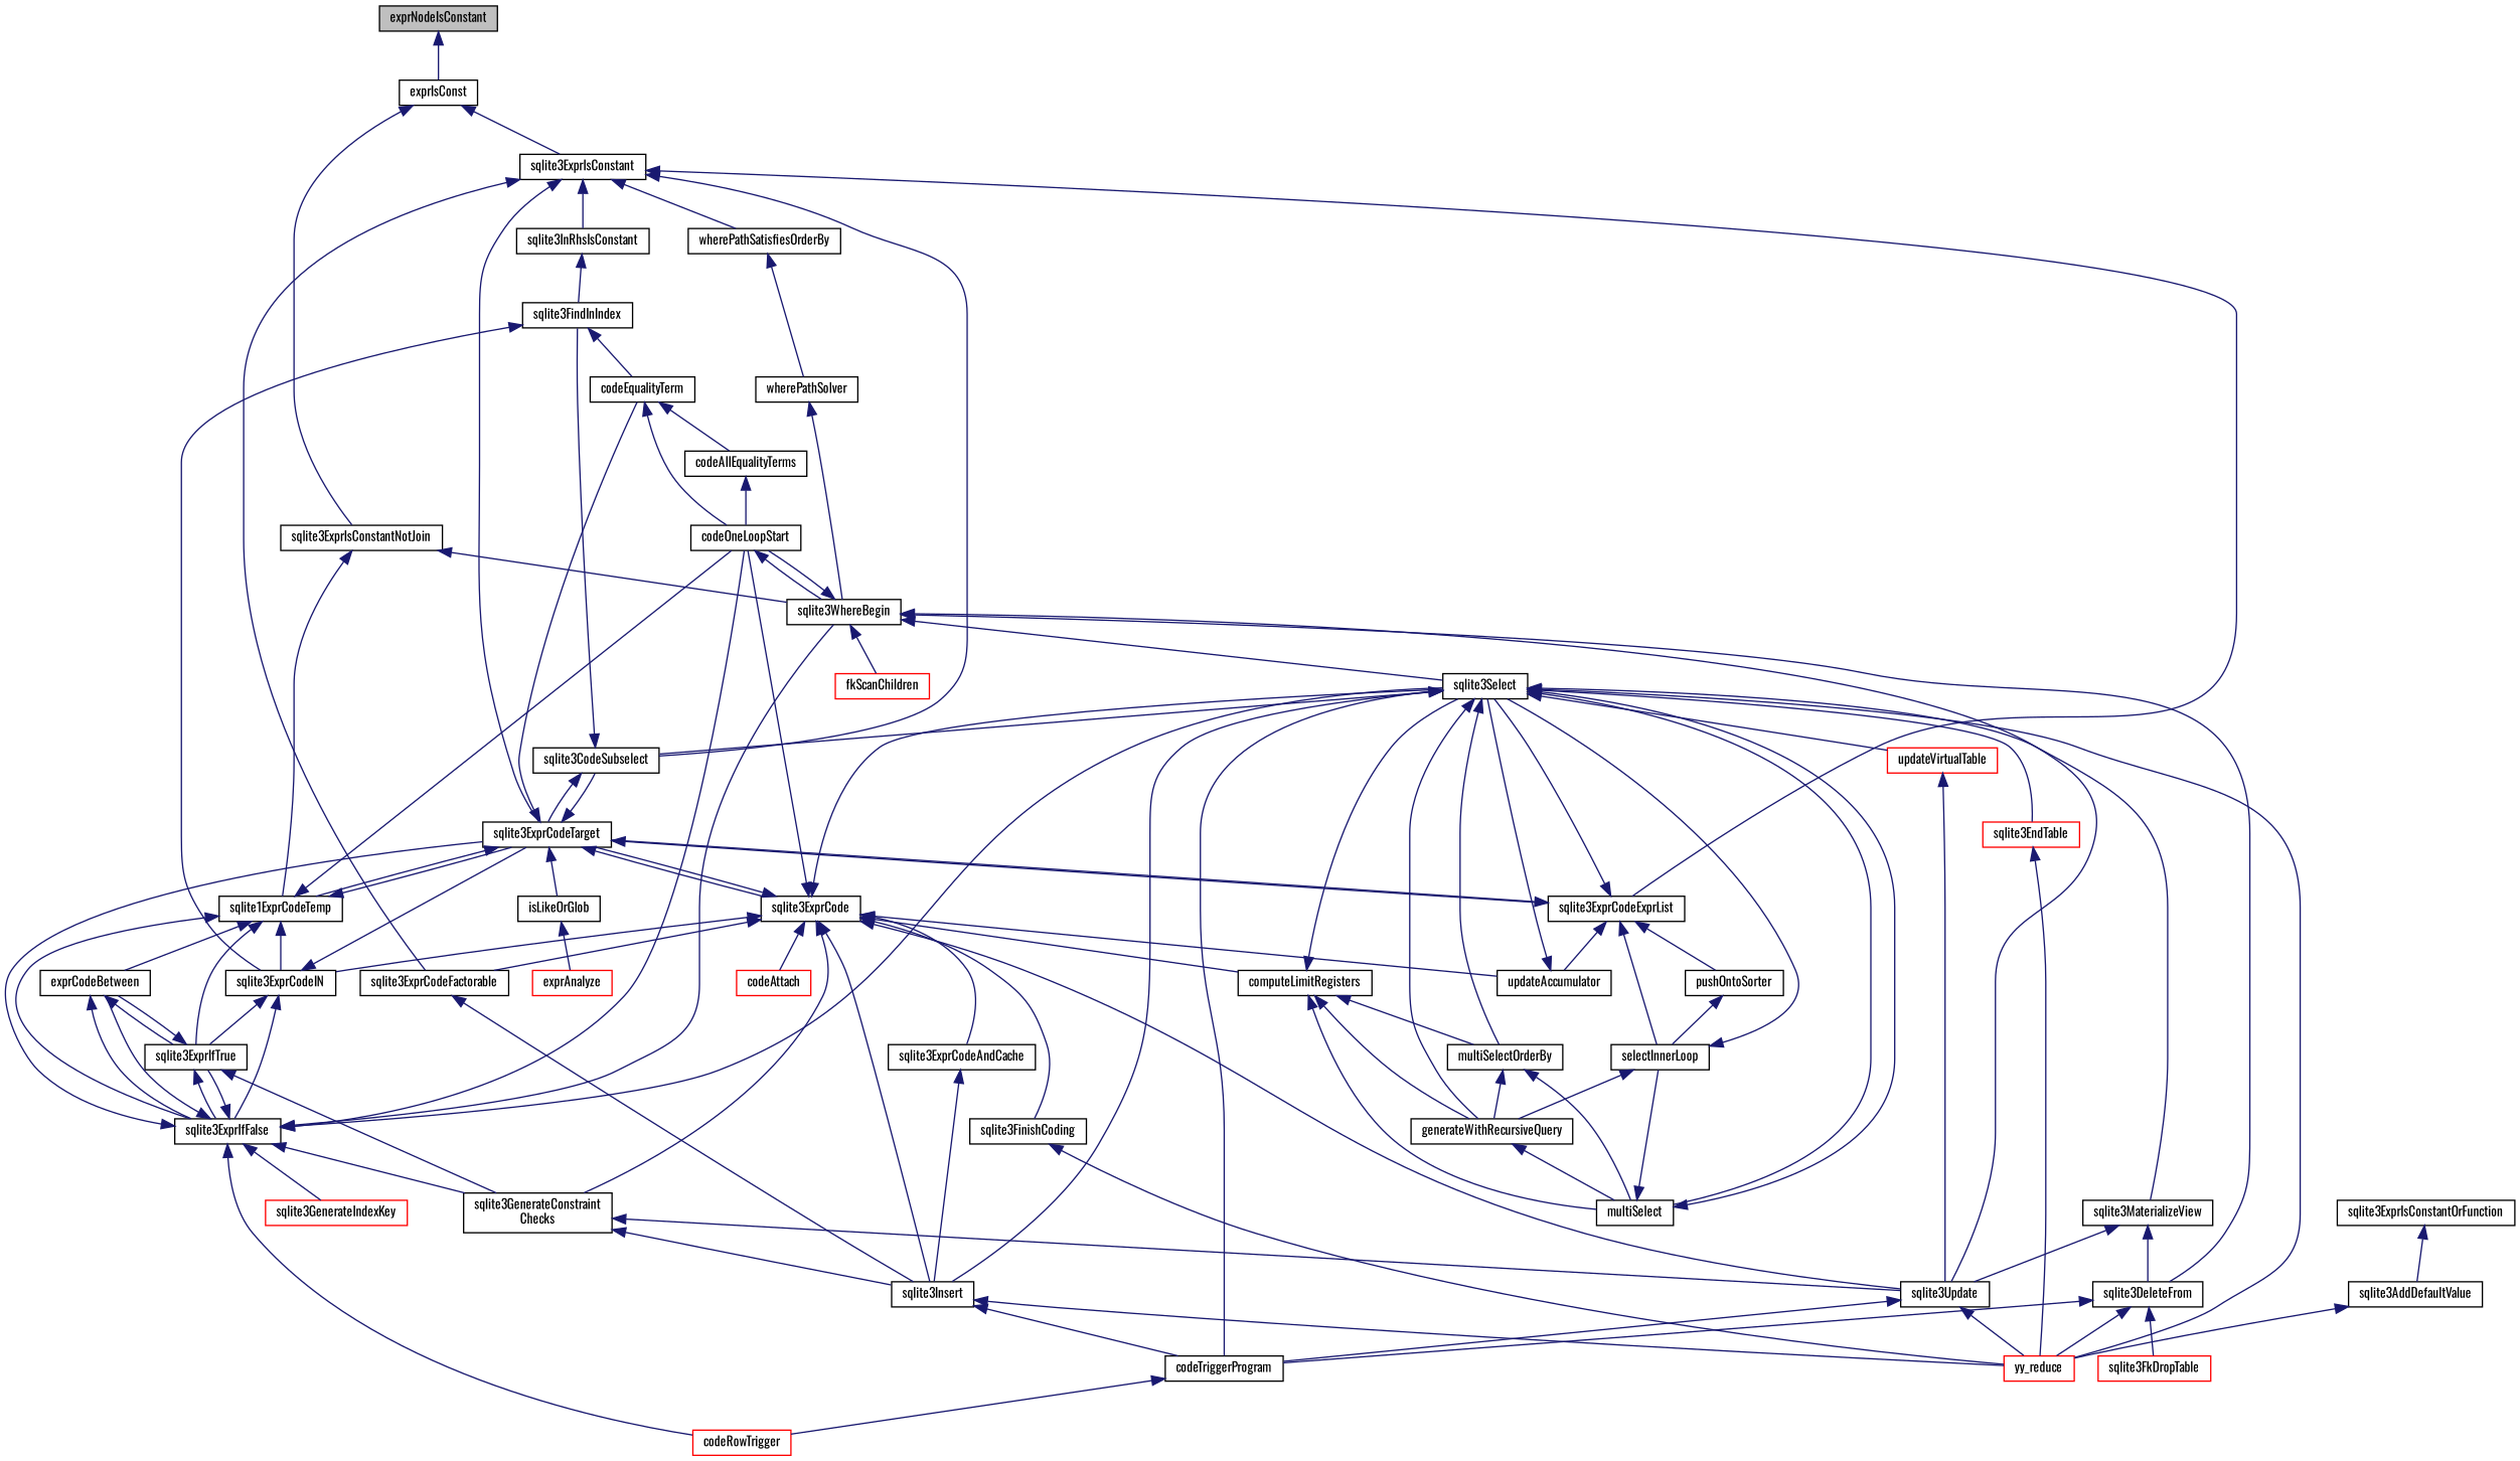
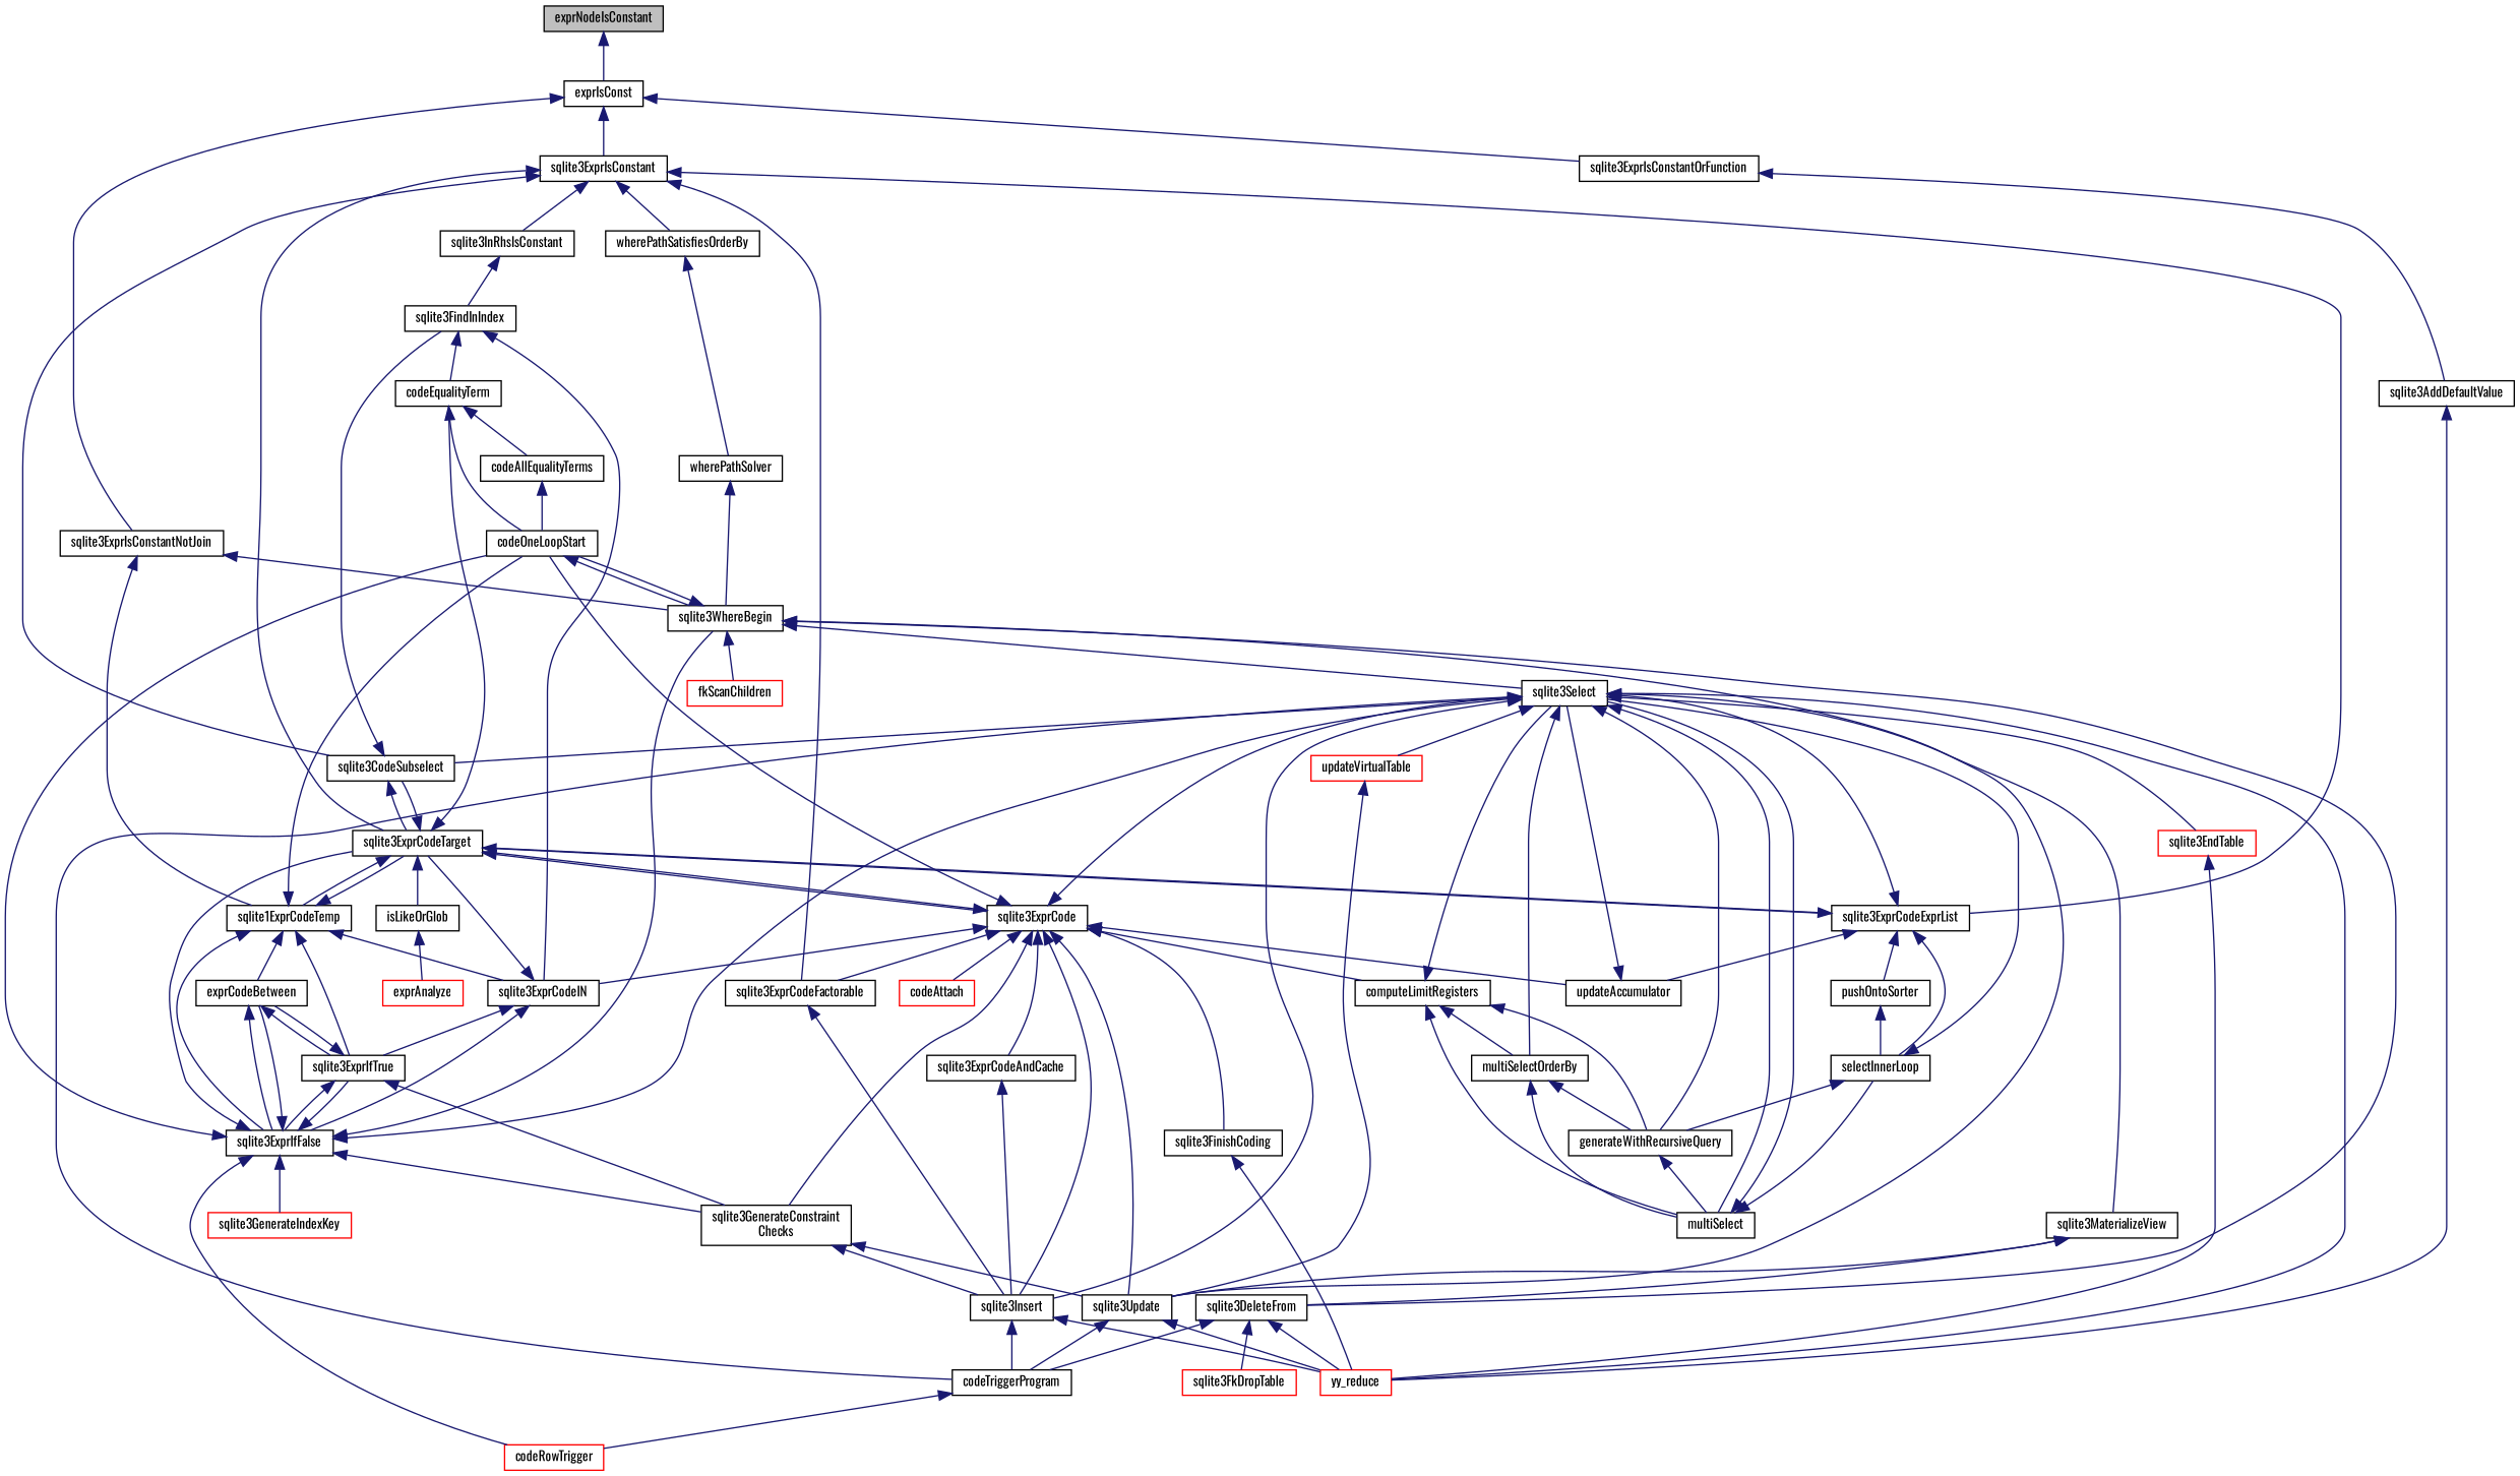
  digraph {
    fontname=Oswald
    rankdir=TB
    node [color=black fillcolor=white fontname=Oswald fontsize=10 shape=record style=filled]
    edge [color=midnightblue dir=back fontname=Oswald fontsize=10 labelfontname=FreeSans labelfontsize=10 style=solid]
    n1 [fillcolor=grey75 fontcolor=black height=0.2 label=exprNodeIsConstant width=0.4]
    n2 [height=0.2 label=exprIsConst width=0.4]
    n3 [height=0.2 label=sqlite3ExprIsConstant width=0.4]
    n4 [height=0.2 label=sqlite3ExprIsConstantNotJoin width=0.4]
    n5 [height=0.2 label=sqlite3ExprIsConstantOrFunction width=0.4]
    n6 [height=0.2 label=sqlite3InRhsIsConstant width=0.4]
    n7 [height=0.2 label=sqlite3ExprCodeTarget width=0.4]
    n8 [height=0.2 label=sqlite3CodeSubselect width=0.4]
    n9 [height=0.2 label=sqlite3ExprCodeFactorable width=0.4]
    n10 [height=0.2 label=sqlite3ExprCodeExprList width=0.4]
    n11 [height=0.2 label=wherePathSatisfiesOrderBy width=0.4]
    n12 [height=0.2 label=sqlite1ExprCodeTemp width=0.4]
    n13 [height=0.2 label=sqlite3WhereBegin width=0.4]
    n14 [height=0.2 label=sqlite3AddDefaultValue width=0.4]
    n15 [height=0.2 label=sqlite3FindInIndex width=0.4]
    n16 [height=0.2 label=codeEqualityTerm width=0.4]
    n17 [height=0.2 label=sqlite3ExprCode width=0.4]
    n18 [height=0.2 label=isLikeOrGlob width=0.4]
    n19 [height=0.2 label=sqlite3Insert width=0.4]
    n20 [height=0.2 label=sqlite3Select width=0.4]
    n21 [height=0.2 label=updateAccumulator width=0.4]
    n22 [height=0.2 label=pushOntoSorter width=0.4]
    n23 [height=0.2 label=selectInnerLoop width=0.4]
    n24 [height=0.2 label=wherePathSolver width=0.4]
    n25 [height=0.2 label=sqlite3ExprCodeIN width=0.4]
    n26 [height=0.2 label=sqlite3ExprIfTrue width=0.4]
    n27 [height=0.2 label=sqlite3ExprIfFalse width=0.4]
    n28 [height=0.2 label=codeOneLoopStart width=0.4]
    n29 [height=0.2 label=codeAllEqualityTerms width=0.4]
    n30 [height=0.2 label=exprCodeBetween width=0.4]
    n31 [height=0.2 label="sqlite3GenerateConstraint\lChecks" width=0.4]
    n32 [color=red height=0.2 label=sqlite3GenerateIndexKey width=0.4]
    n33 [color=red height=0.2 label=codeRowTrigger width=0.4]
    n34 [height=0.2 label=sqlite3Update width=0.4]
    n35 [height=0.2 label=sqlite3ExprCodeAndCache width=0.4]
    n36 [color=red height=0.2 label=codeAttach width=0.4]
    n37 [height=0.2 label=sqlite3FinishCoding width=0.4]
    n38 [height=0.2 label=computeLimitRegisters width=0.4]
    n39 [color=red height=0.2 label=exprAnalyze width=0.4]
    n40 [height=0.2 label=codeTriggerProgram width=0.4]
    n41 [color=red height=0.2 label=yy_reduce width=0.4]
    n42 [color=red height=0.2 label=sqlite3EndTable width=0.4]
    n43 [height=0.2 label=sqlite3MaterializeView width=0.4]
    n44 [height=0.2 label=generateWithRecursiveQuery width=0.4]
    n45 [height=0.2 label=multiSelect width=0.4]
    n46 [height=0.2 label=multiSelectOrderBy width=0.4]
    n47 [color=red height=0.2 label=updateVirtualTable width=0.4]
    n48 [height=0.2 label=sqlite3DeleteFrom width=0.4]
    n49 [color=red height=0.2 label=fkScanChildren width=0.4]
    n50 [color=red height=0.2 label=sqlite3FkDropTable width=0.4]
    n1 -> n2
    n2 -> n3
    n2 -> n4
+   n2 -> n5
    n3 -> n6
    n3 -> n7
    n3 -> n8
    n3 -> n9
    n3 -> n10
    n3 -> n11
    n4 -> n12
    n4 -> n13
    n5 -> n14
    n6 -> n15
    n7 -> n8
    n7 -> n10
    n7 -> n12
    n7 -> n16
    n7 -> n17
    n7 -> n18
    n8 -> n7
    n8 -> n15
    n9 -> n19
    n10 -> n7
    n10 -> n20
    n10 -> n21
    n10 -> n22
    n10 -> n23
    n11 -> n24
    n12 -> n7
    n12 -> n25
    n12 -> n26
    n12 -> n27
    n12 -> n28
    n12 -> n30
    n13 -> n20
    n13 -> n28
    n13 -> n34
    n13 -> n48
    n13 -> n49
    n14 -> n41
    n15 -> n16
    n15 -> n25
    n16 -> n28
    n16 -> n29
    n17 -> n7
    n17 -> n9
    n17 -> n19
    n17 -> n20
    n17 -> n21
    n17 -> n25
    n17 -> n28
    n17 -> n31
    n17 -> n34
    n17 -> n35
    n17 -> n36
    n17 -> n37
    n17 -> n38
    n18 -> n39
    n19 -> n40
    n19 -> n41
    n20 -> n8
    n20 -> n19
    n20 -> n40
    n20 -> n41
    n20 -> n42
    n20 -> n43
    n20 -> n44
    n20 -> n45
    n20 -> n46
    n20 -> n47
    n21 -> n20
    n22 -> n23
    n23 -> n20
    n23 -> n44
    n24 -> n13
    n25 -> n7
    n25 -> n26
    n25 -> n27
    n26 -> n27
    n26 -> n30
    n26 -> n31
    n27 -> n7
    n27 -> n13
    n27 -> n20
    n27 -> n26
    n27 -> n28
    n27 -> n30
    n27 -> n31
    n27 -> n32
    n27 -> n33
    n28 -> n13
    n29 -> n28
    n30 -> n26
    n30 -> n27
    n31 -> n19
    n31 -> n34
    n34 -> n40
    n34 -> n41
    n35 -> n19
    n37 -> n41
    n38 -> n20
    n38 -> n44
    n38 -> n45
    n38 -> n46
    n40 -> n33
    n42 -> n41
    n43 -> n34
    n43 -> n48
    n44 -> n45
    n45 -> n20
    n45 -> n23
    n46 -> n44
    n46 -> n45
    n47 -> n34
    n48 -> n40
    n48 -> n41
    n48 -> n50
  }
